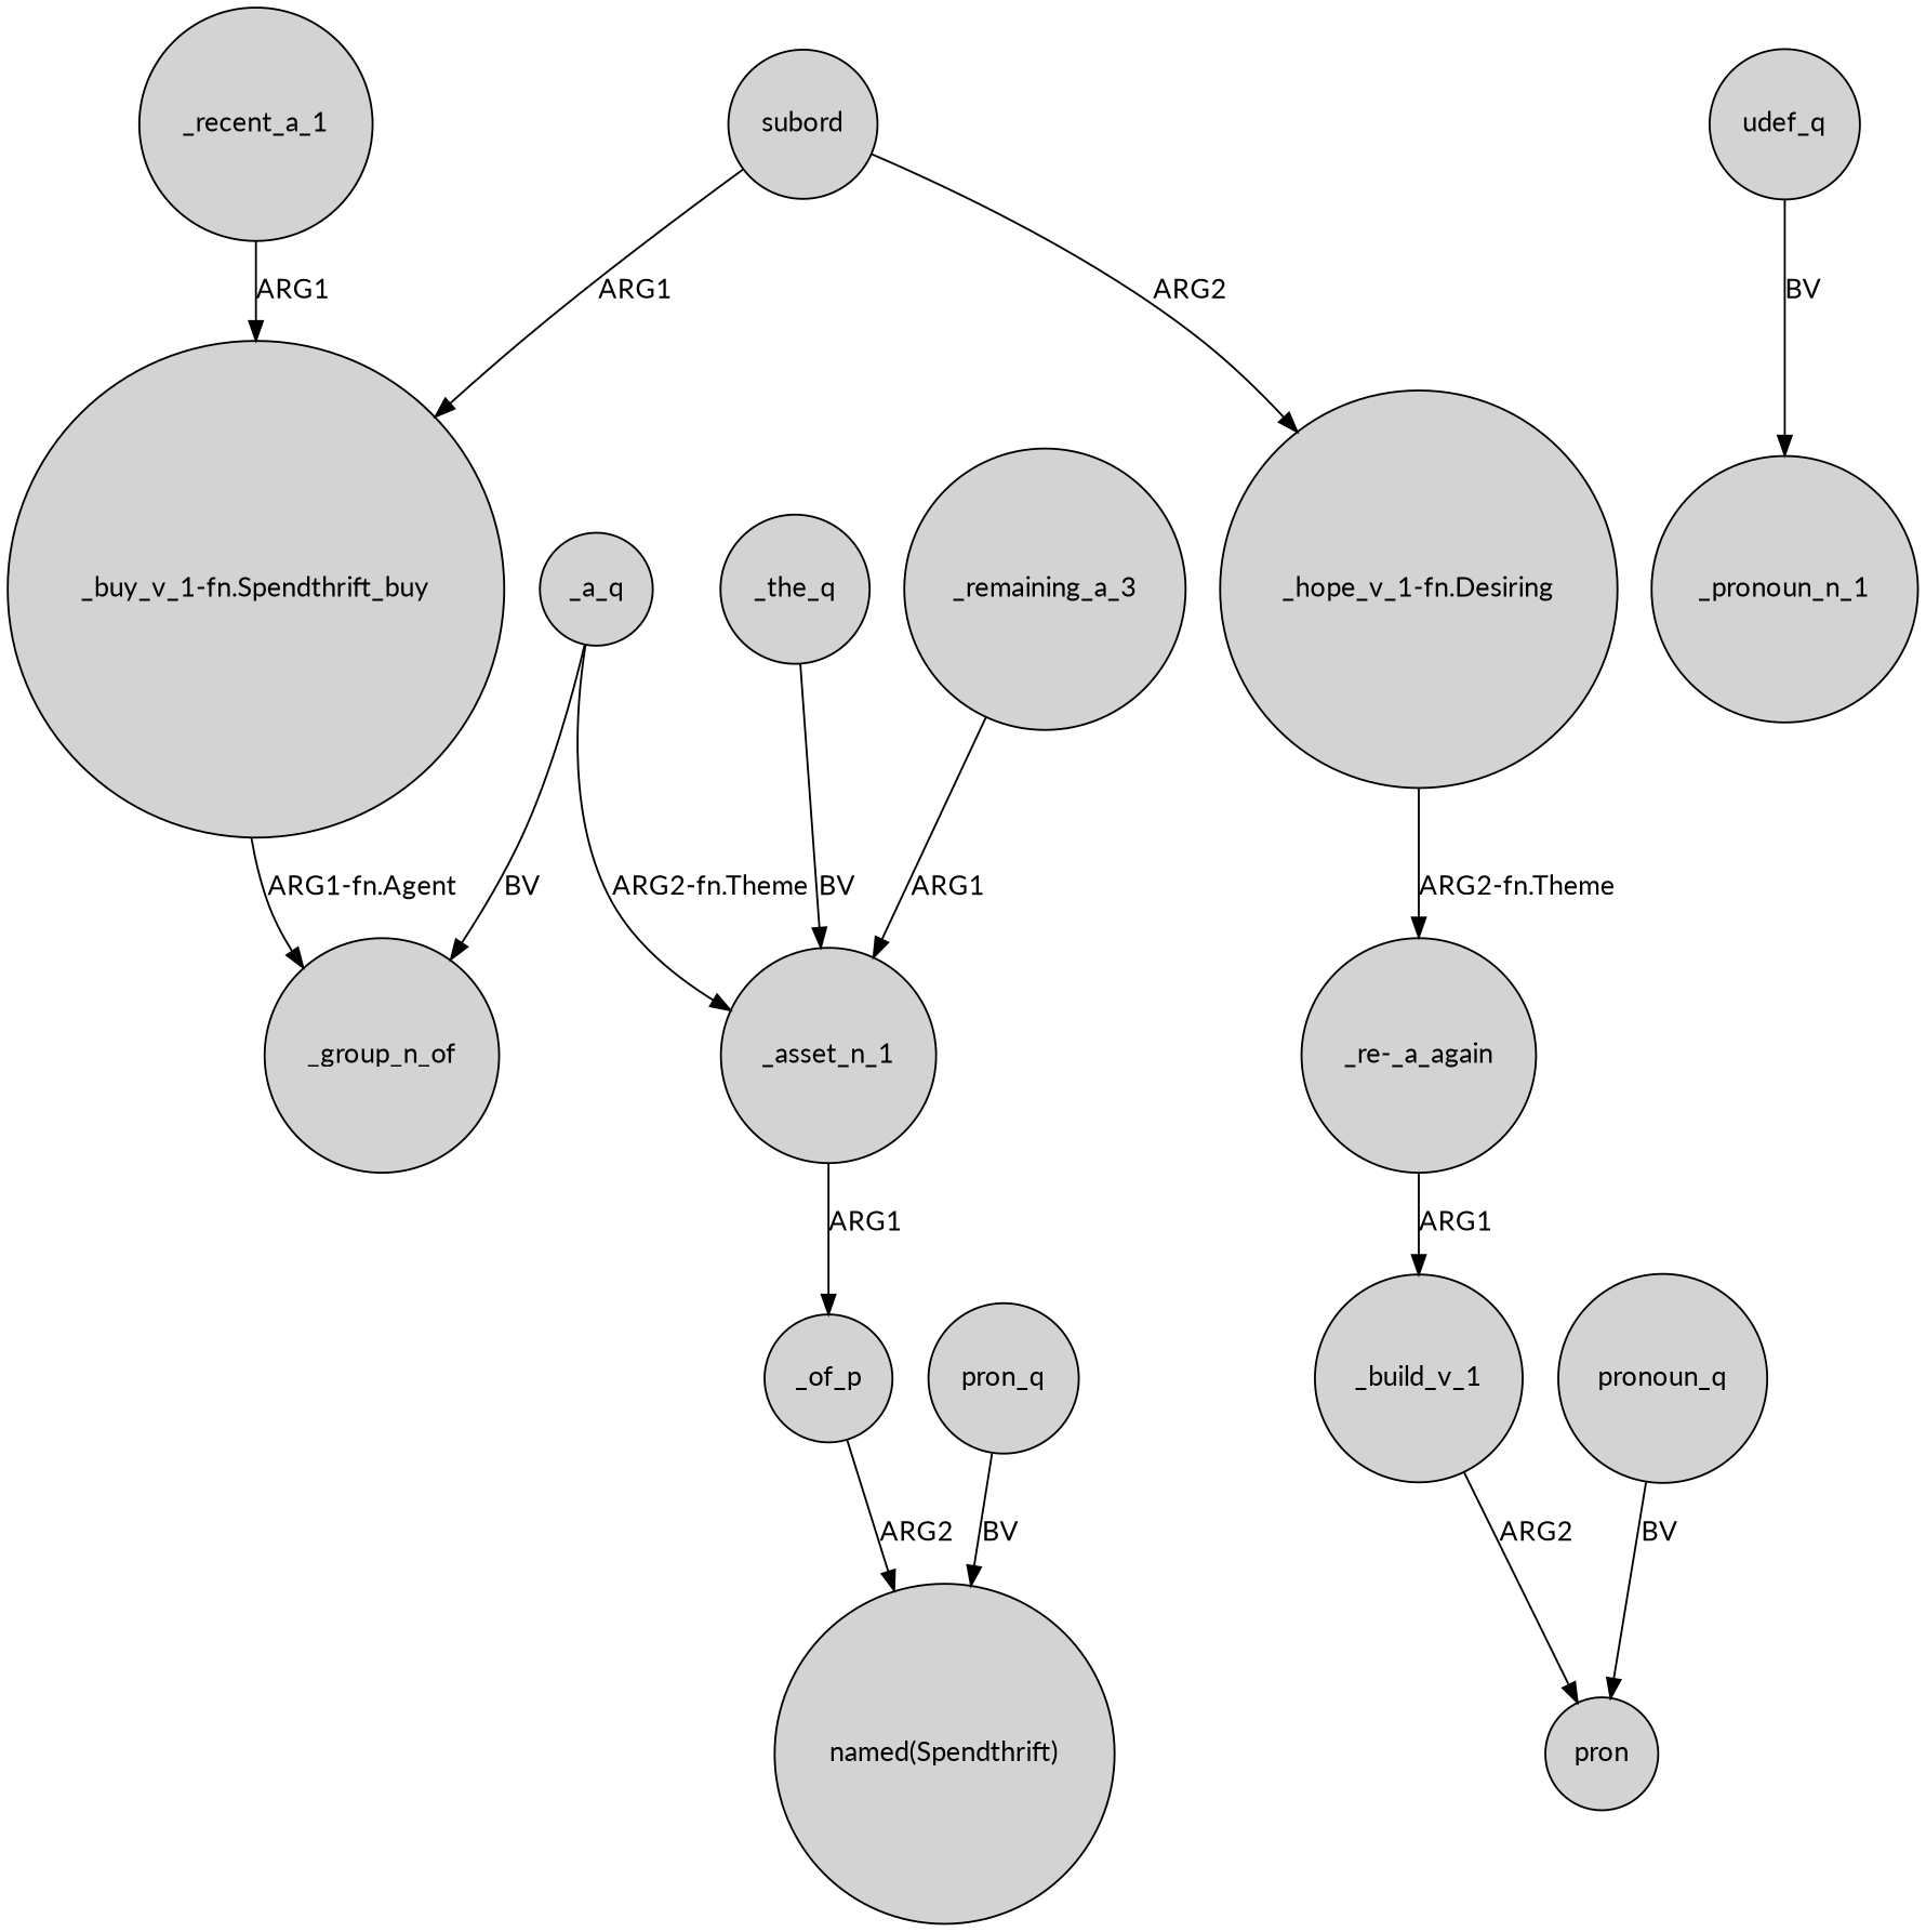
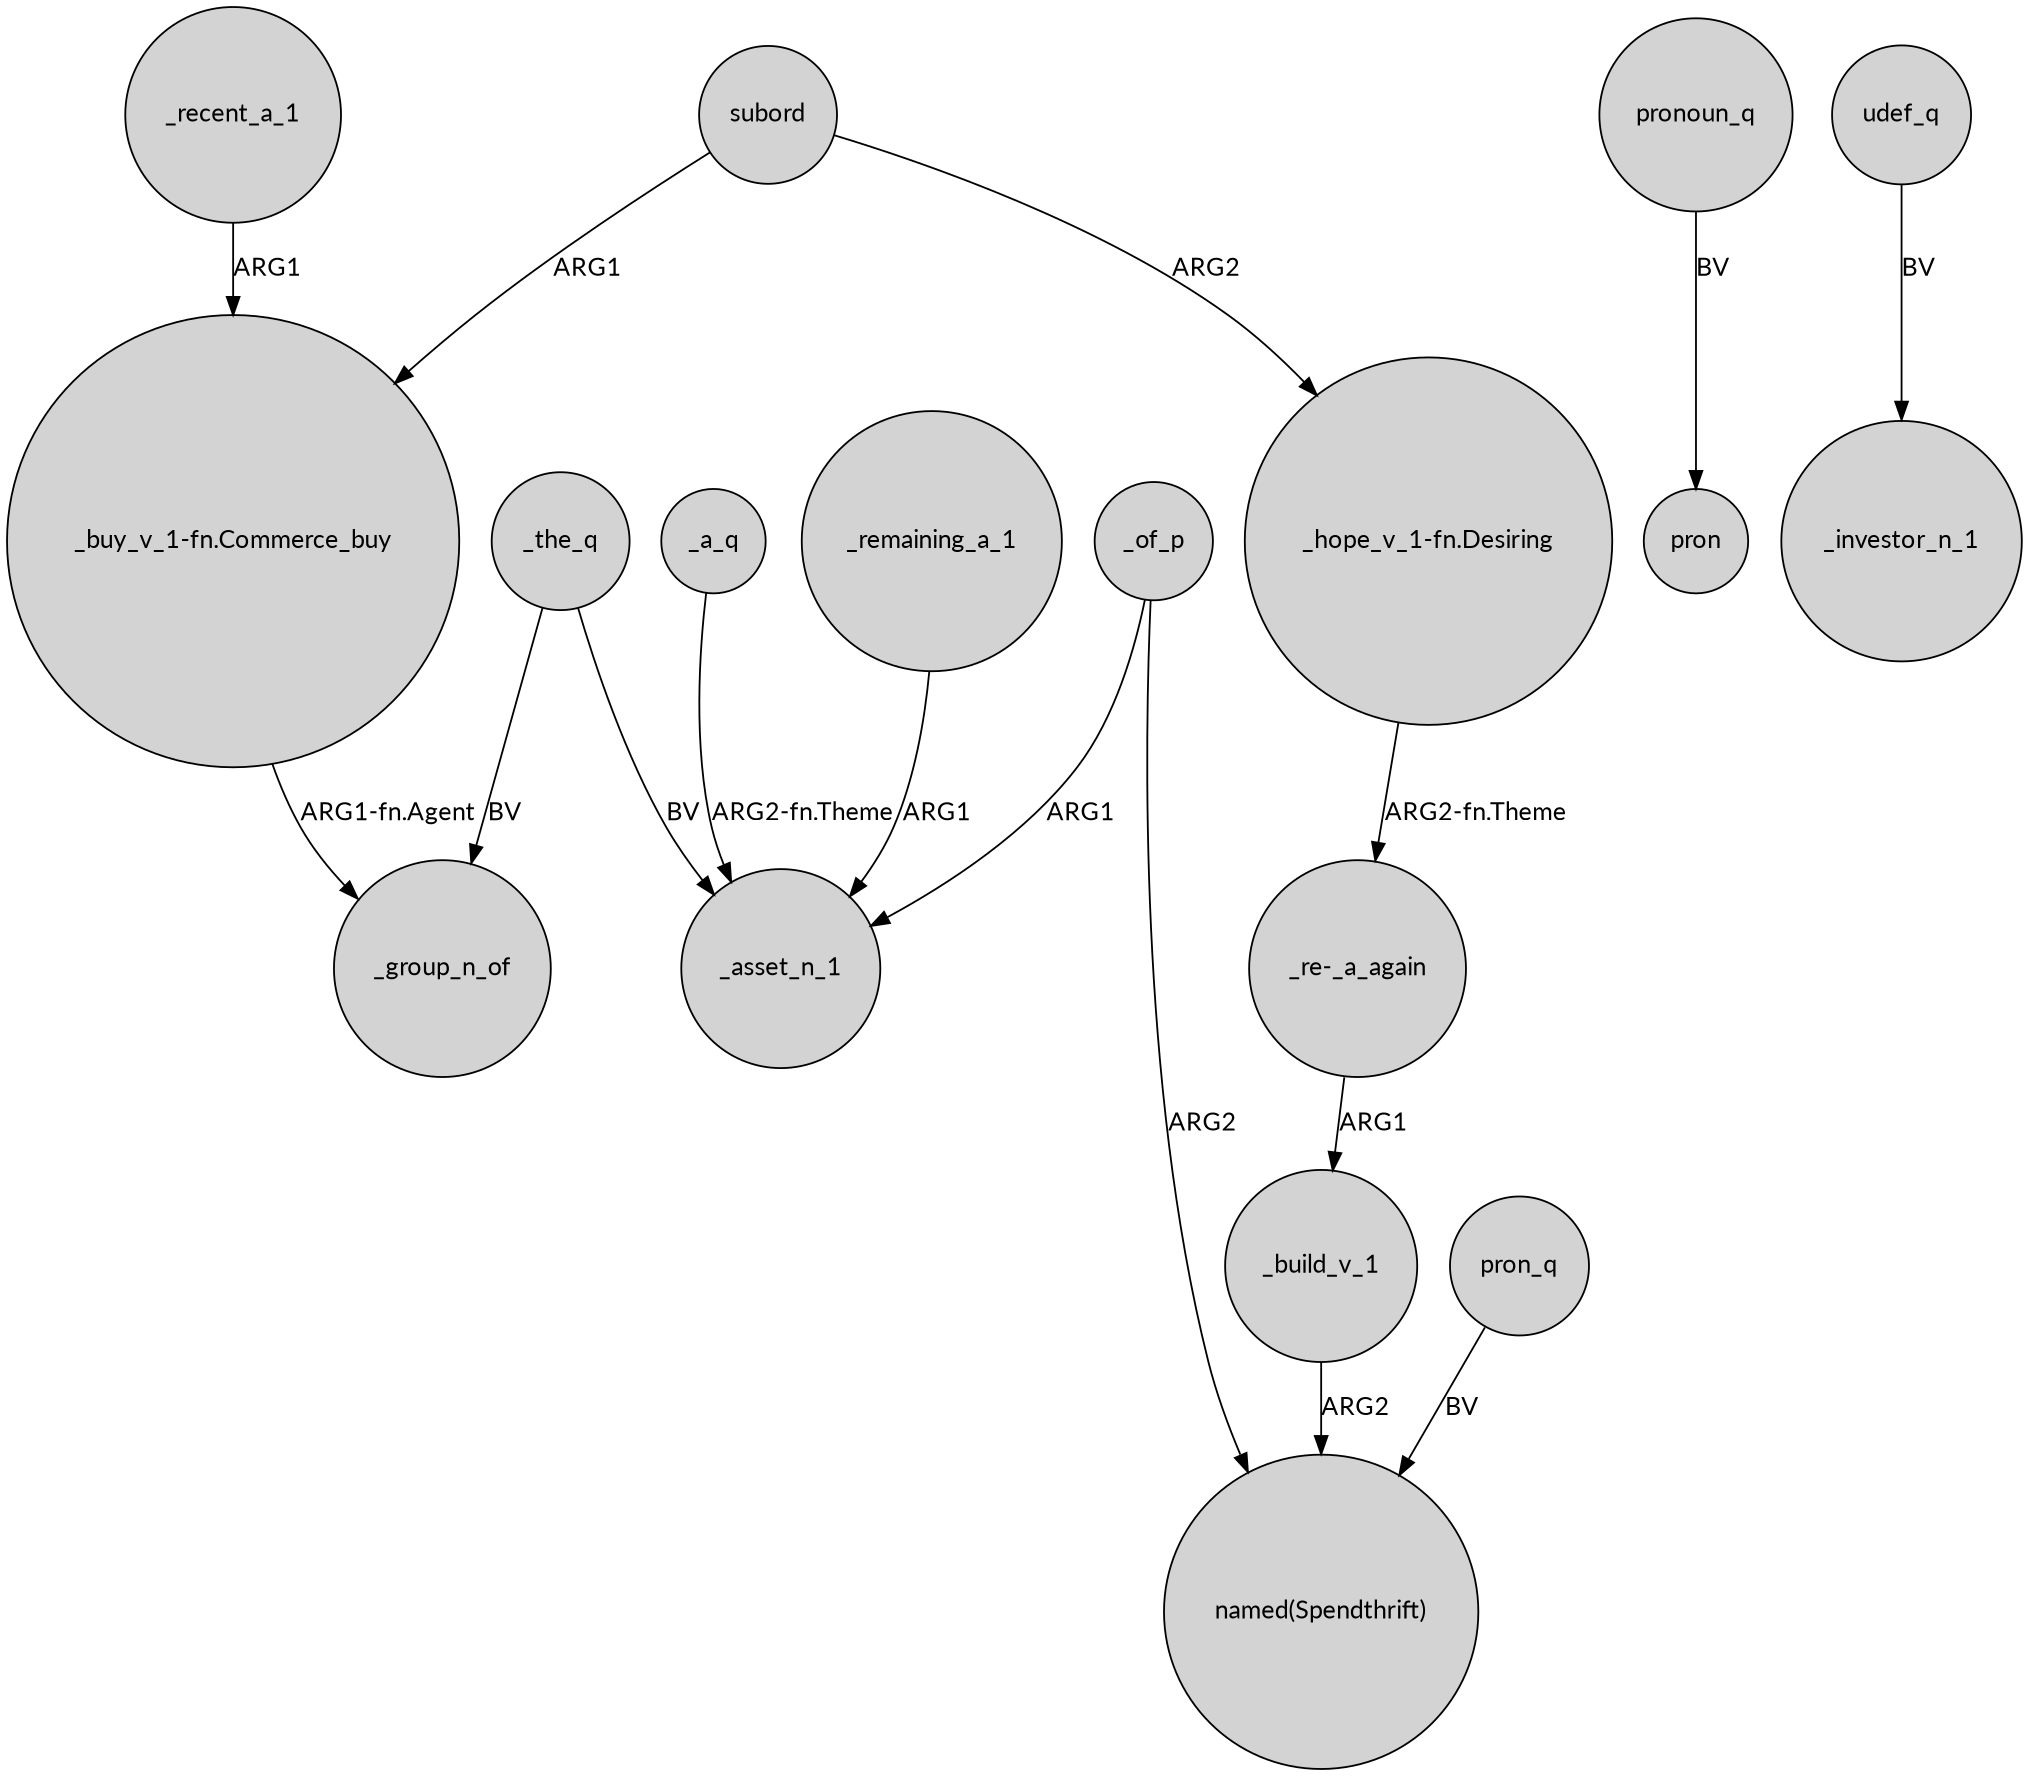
  digraph {
    fontname=Lato
    node [fontname=Lato shape=circle style=filled]
    edge [fontname=Lato]
    _recent_a_1
-   "_buy_v_1-fn.Commerce_buy" [label="_buy_v_1-fn.Spendthrift_buy"]
+   "_buy_v_1-fn.Commerce_buy"
    _group_n_of
    _build_v_1
    pron
    _a_q
    _asset_n_1
    _of_p
    "named(Spendthrift)"
    _the_q
    n11 [label=pron_q]
    udef_q
-   _investor_n_1 [label=_pronoun_n_1]
+   _investor_n_1
    subord
    "_hope_v_1-fn.Desiring"
    "_re-_a_again"
-   _remaining_a_1 [label=_remaining_a_3]
+   _remaining_a_1
    pronoun_q
    _recent_a_1 -> "_buy_v_1-fn.Commerce_buy" [label=ARG1]
    "_buy_v_1-fn.Commerce_buy" -> _group_n_of [label="ARG1-fn.Agent"]
-   _build_v_1 -> pron [label=ARG2]
-   _a_q -> _group_n_of [label=BV]
+   _build_v_1 -> "named(Spendthrift)" [label=ARG2]
+   _the_q -> _group_n_of [label=BV]
    _a_q -> _asset_n_1 [label="ARG2-fn.Theme"]
-   _asset_n_1 -> _of_p [label=ARG1]
+   _of_p -> _asset_n_1 [label=ARG1]
    _of_p -> "named(Spendthrift)" [label=ARG2]
    _the_q -> _asset_n_1 [label=BV]
    n11 -> "named(Spendthrift)" [label=BV]
    udef_q -> _investor_n_1 [label=BV]
    subord -> "_buy_v_1-fn.Commerce_buy" [label=ARG1]
    subord -> "_hope_v_1-fn.Desiring" [label=ARG2]
    "_hope_v_1-fn.Desiring" -> "_re-_a_again" [label="ARG2-fn.Theme"]
    "_re-_a_again" -> _build_v_1 [label=ARG1]
    _remaining_a_1 -> _asset_n_1 [label=ARG1]
    pronoun_q -> pron [label=BV]
  }
